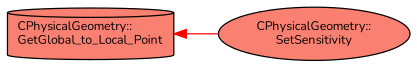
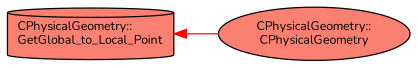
  digraph {
    rankdir=LR
    fontname=Nunito
    node [color=black fillcolor=salmon fontname=Nunito fontsize=10 style=filled]
    n1 [fontcolor=black height=0.2 label="CPhysicalGeometry::\lGetGlobal_to_Local_Point" shape=cylinder width=0.4]
-   n2 [height=0.2 label="CPhysicalGeometry::\lSetSensitivity" shape=ellipse width=0.4]
+   n2 [height=0.2 label="CPhysicalGeometry::\lCPhysicalGeometry" shape=ellipse width=0.4]
    n1 -> n2 [color=red dir=back fontname=Nunito fontsize=10 labelfontname=Helvetica labelfontsize=10 style=solid]
  }
